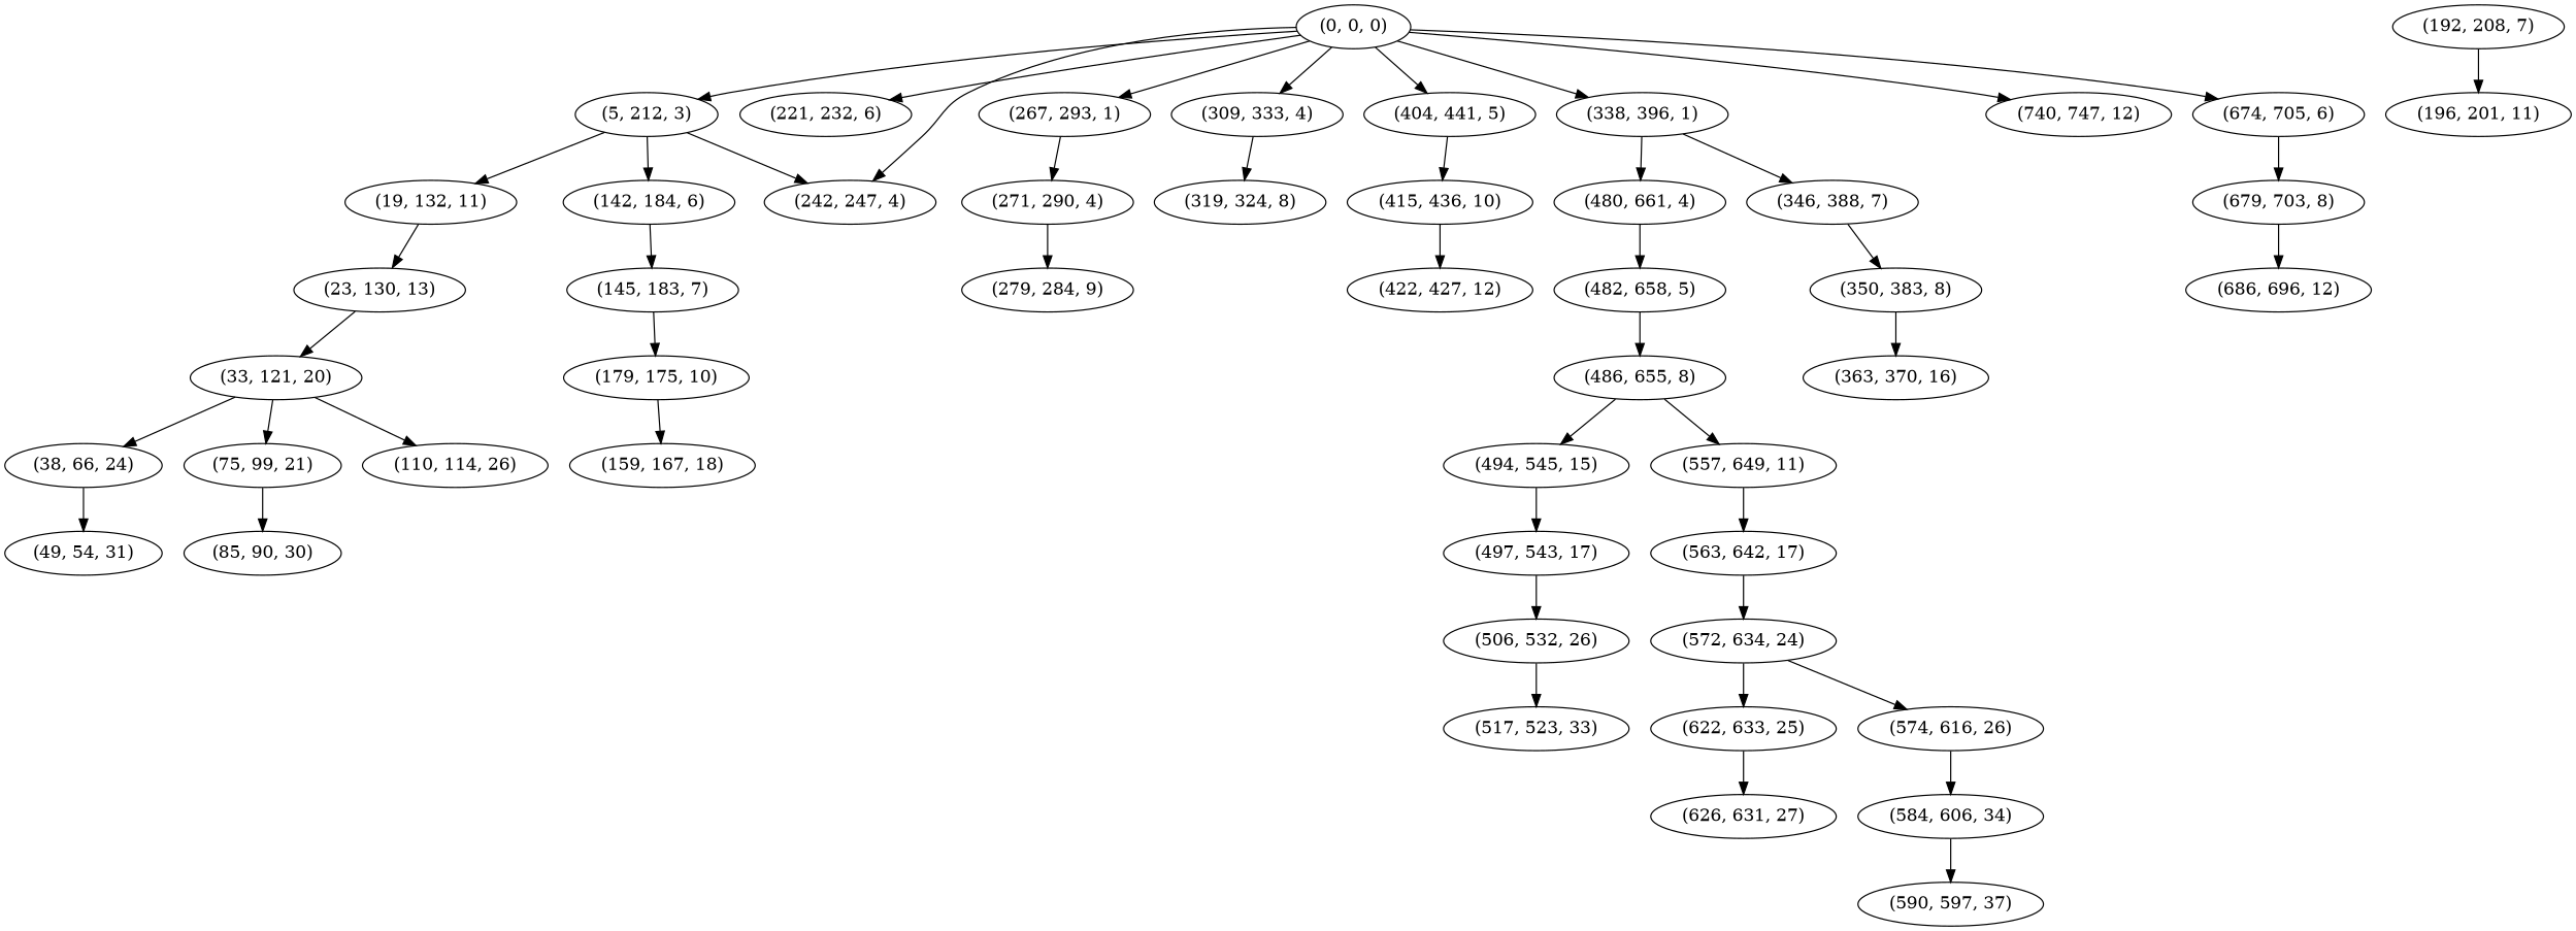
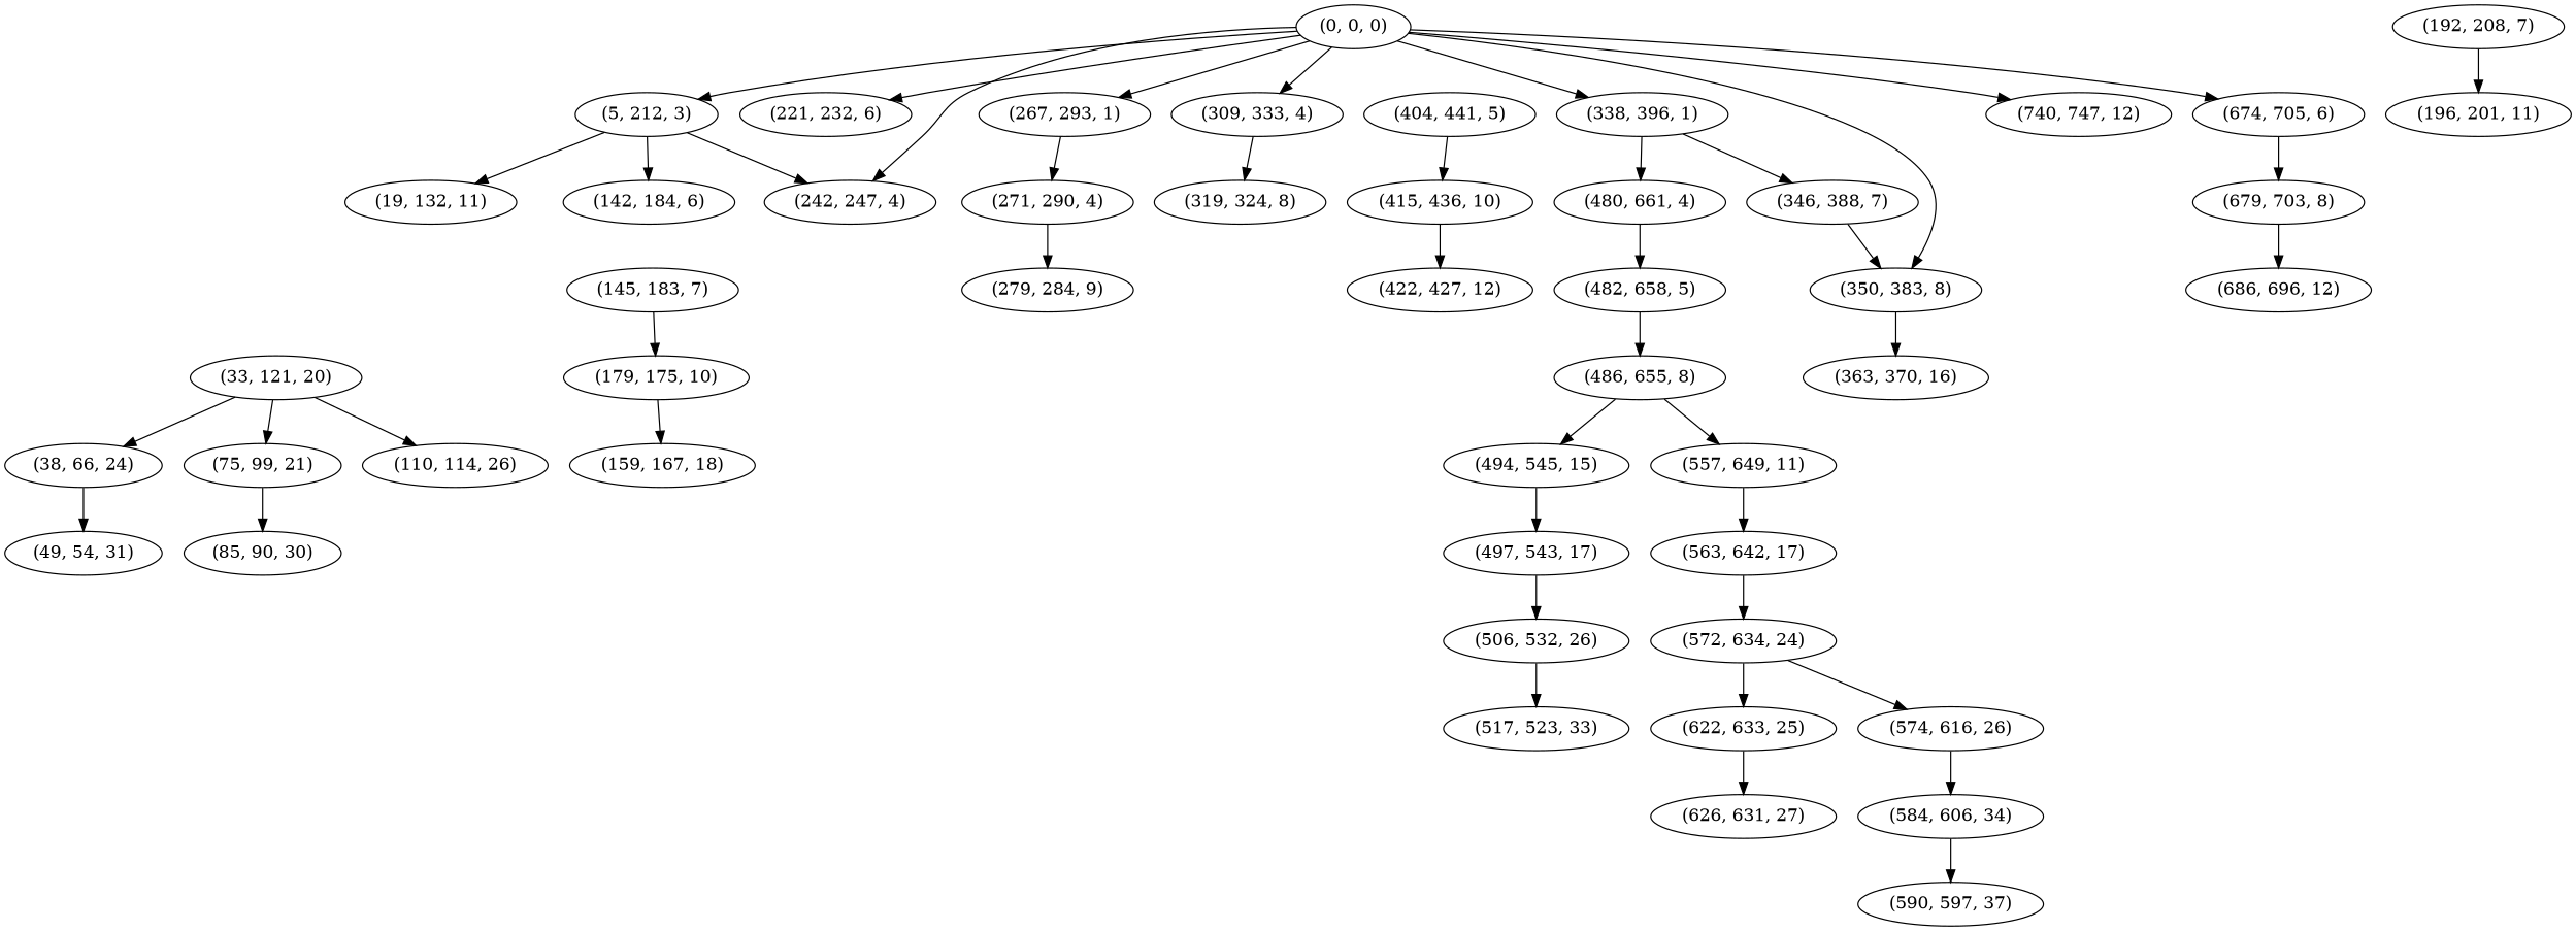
  digraph {
    "(0, 0, 0)"
    "(5, 212, 3)"
    "(221, 232, 6)"
    "(242, 247, 4)"
    "(267, 293, 1)"
    "(309, 333, 4)"
    "(338, 396, 1)"
    "(404, 441, 5)"
    "(674, 705, 6)"
    "(740, 747, 12)"
    "(19, 132, 11)"
    "(142, 184, 6)"
    "(271, 290, 4)"
    "(319, 324, 8)"
    "(480, 661, 4)"
    "(346, 388, 7)"
    "(415, 436, 10)"
    "(482, 658, 5)"
    "(679, 703, 8)"
-   "(23, 130, 13)"
    "(145, 183, 7)"
    "(192, 208, 7)"
    "(196, 201, 11)"
    "(33, 121, 20)"
    "(38, 66, 24)"
    "(75, 99, 21)"
    "(110, 114, 26)"
    "(49, 54, 31)"
    "(85, 90, 30)"
    n30 [label="(179, 175, 10)"]
    "(159, 167, 18)"
    "(279, 284, 9)"
    "(350, 383, 8)"
    "(363, 370, 16)"
    "(422, 427, 12)"
    "(486, 655, 8)"
    "(494, 545, 15)"
    "(557, 649, 11)"
    "(497, 543, 17)"
    "(563, 642, 17)"
    "(506, 532, 26)"
    "(517, 523, 33)"
    "(572, 634, 24)"
    "(574, 616, 26)"
    "(622, 633, 25)"
    "(584, 606, 34)"
    "(626, 631, 27)"
    "(590, 597, 37)"
    "(686, 696, 12)"
    "(0, 0, 0)" -> "(5, 212, 3)"
    "(0, 0, 0)" -> "(221, 232, 6)"
    "(0, 0, 0)" -> "(242, 247, 4)"
    "(0, 0, 0)" -> "(267, 293, 1)"
    "(0, 0, 0)" -> "(309, 333, 4)"
    "(0, 0, 0)" -> "(338, 396, 1)"
-   "(0, 0, 0)" -> "(404, 441, 5)"
+   "(0, 0, 0)" -> "(350, 383, 8)"
    "(0, 0, 0)" -> "(674, 705, 6)"
    "(0, 0, 0)" -> "(740, 747, 12)"
    "(5, 212, 3)" -> "(242, 247, 4)"
    "(5, 212, 3)" -> "(19, 132, 11)"
    "(5, 212, 3)" -> "(142, 184, 6)"
    "(267, 293, 1)" -> "(271, 290, 4)"
    "(309, 333, 4)" -> "(319, 324, 8)"
    "(338, 396, 1)" -> "(480, 661, 4)"
    "(338, 396, 1)" -> "(346, 388, 7)"
    "(404, 441, 5)" -> "(415, 436, 10)"
    "(674, 705, 6)" -> "(679, 703, 8)"
-   "(19, 132, 11)" -> "(23, 130, 13)"
-   "(142, 184, 6)" -> "(145, 183, 7)"
    "(271, 290, 4)" -> "(279, 284, 9)"
    "(480, 661, 4)" -> "(482, 658, 5)"
    "(346, 388, 7)" -> "(350, 383, 8)"
    "(415, 436, 10)" -> "(422, 427, 12)"
    "(482, 658, 5)" -> "(486, 655, 8)"
    "(679, 703, 8)" -> "(686, 696, 12)"
-   "(23, 130, 13)" -> "(33, 121, 20)"
    "(145, 183, 7)" -> n30
    "(192, 208, 7)" -> "(196, 201, 11)"
    "(33, 121, 20)" -> "(38, 66, 24)"
    "(33, 121, 20)" -> "(75, 99, 21)"
    "(33, 121, 20)" -> "(110, 114, 26)"
    "(38, 66, 24)" -> "(49, 54, 31)"
    "(75, 99, 21)" -> "(85, 90, 30)"
    n30 -> "(159, 167, 18)"
    "(350, 383, 8)" -> "(363, 370, 16)"
    "(486, 655, 8)" -> "(494, 545, 15)"
    "(486, 655, 8)" -> "(557, 649, 11)"
    "(494, 545, 15)" -> "(497, 543, 17)"
    "(557, 649, 11)" -> "(563, 642, 17)"
    "(497, 543, 17)" -> "(506, 532, 26)"
    "(563, 642, 17)" -> "(572, 634, 24)"
    "(506, 532, 26)" -> "(517, 523, 33)"
    "(572, 634, 24)" -> "(574, 616, 26)"
    "(572, 634, 24)" -> "(622, 633, 25)"
    "(574, 616, 26)" -> "(584, 606, 34)"
    "(622, 633, 25)" -> "(626, 631, 27)"
    "(584, 606, 34)" -> "(590, 597, 37)"
  }
